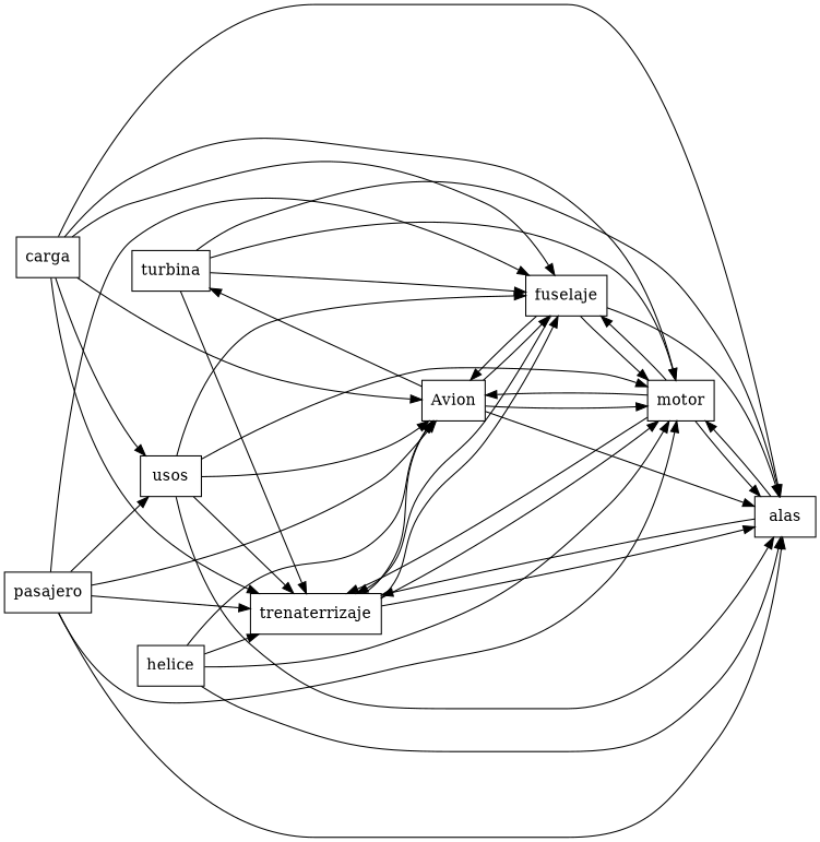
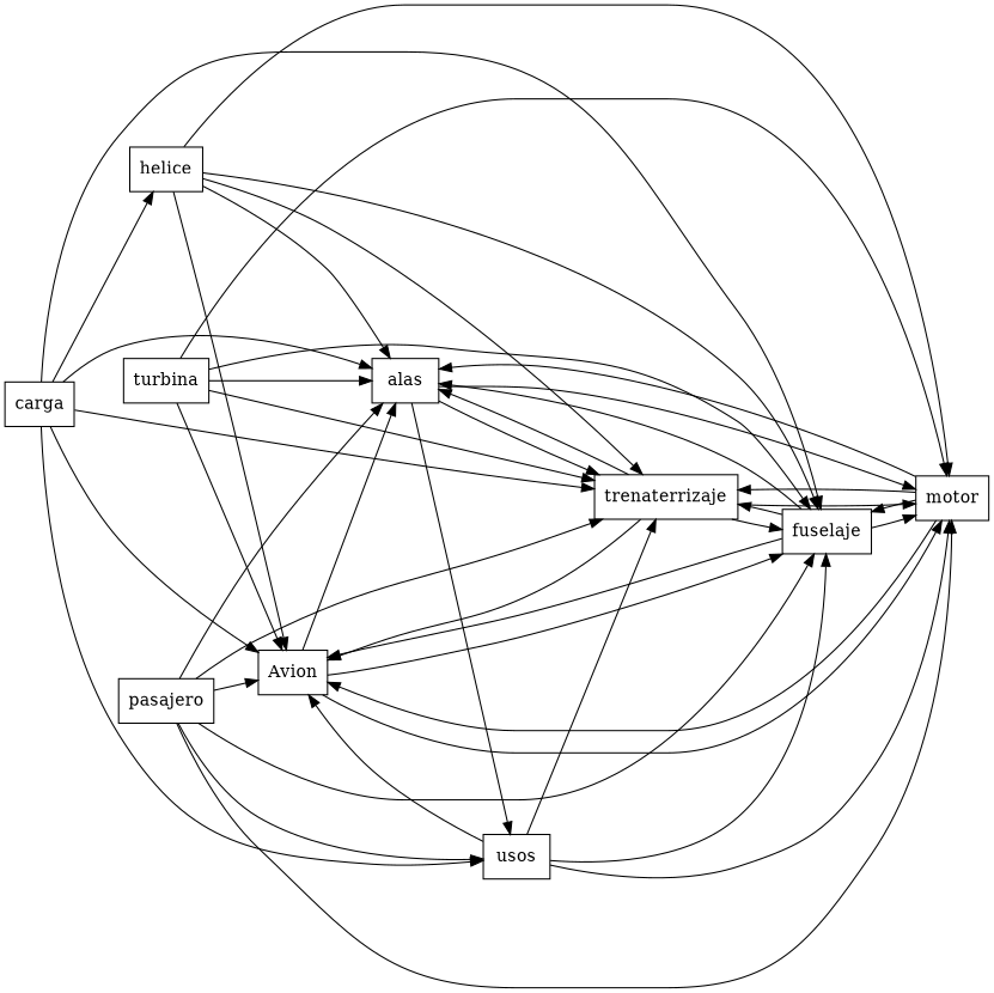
  digraph {
    rankdir=LR
    node [shape=box]
    edge [arrowhead=normal]
    n1 [label=turbina]
    n2 [label=Avion]
    n3 [label=trenaterrizaje]
    n4 [label=alas]
    n5 [label=motor]
    n6 [label=fuselaje]
    n7 [label=helice]
    n8 [label=usos]
    n9 [label=carga]
    n10 [label=pasajero]
-   n2 -> n1
+   n1 -> n2
    n1 -> n3
    n1 -> n4
    n1 -> n5
    n1 -> n6
    n2 -> n4
    n2 -> n5
    n2 -> n6
    n3 -> n2
    n3 -> n4
    n3 -> n5
    n3 -> n6
    n4 -> n3
    n4 -> n5
    n5 -> n2
    n5 -> n3
    n5 -> n4
    n5 -> n6
    n6 -> n2
    n6 -> n3
    n6 -> n4
    n6 -> n5
    n7 -> n2
    n7 -> n3
    n7 -> n4
    n7 -> n5
+   n7 -> n6
    n8 -> n2
    n8 -> n3
-   n8 -> n4
+   n4 -> n8
    n8 -> n5
    n8 -> n6
    n9 -> n2
    n9 -> n3
    n9 -> n4
-   n9 -> n5
+   n9 -> n7
    n9 -> n6
    n9 -> n8
    n10 -> n2
    n10 -> n3
    n10 -> n4
    n10 -> n5
    n10 -> n6
    n10 -> n8
  }
